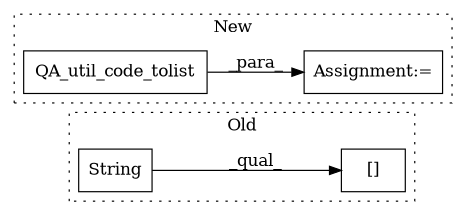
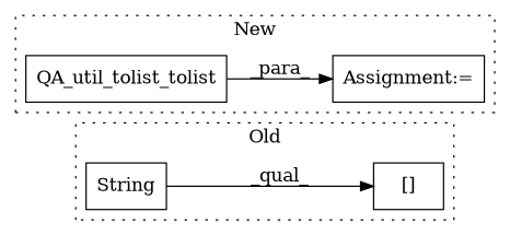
  digraph {
    rankdir=LR
    node [a=32 shape=box]
    n1 [l="7,1" label=String s="3395,3406"]
    n2 [a=2 l="13,1" label="[]" s="3395,3426"]
-   n3 [l="20,1" label=QA_util_code_tolist s="2889,2913"]
+   n3 [l="20,1" label=QA_util_tolist_tolist s="2889,2913"]
    n4 [a=7 l=1 label="Assignment:=" s=2888]
    subgraph cluster_1 {
      label=Old
      style=dotted
      n1
      n2
    }
    subgraph cluster_2 {
      label=New
      style=dotted
      n3
      n4
    }
    n1 -> n2 [label=_qual_]
    n3 -> n4 [label=_para_]
  }
